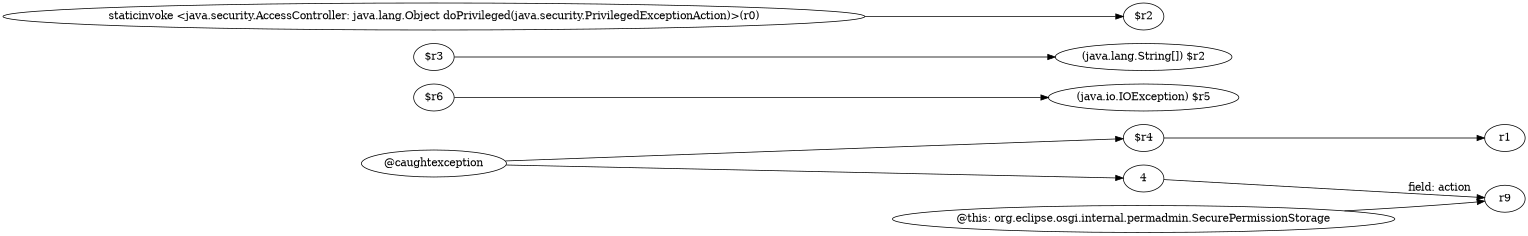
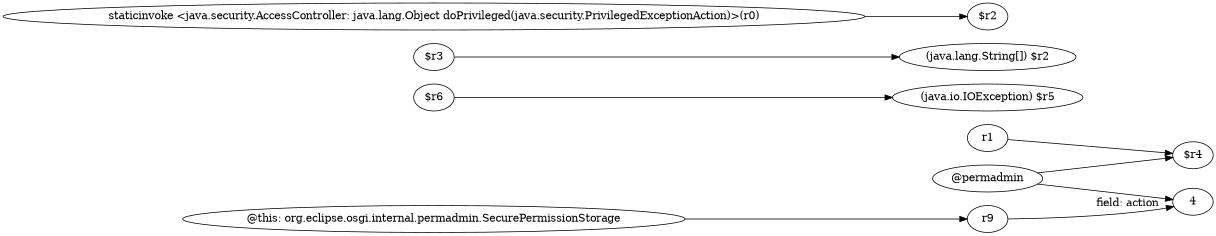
  digraph {
    rankdir=LR
-   n1 [label="@caughtexception"]
+   n1 [label="@permadmin"]
    n2 [label="$r4"]
    n3 [label=4]
    n4 [label=r1]
    n5 [label="(java.io.IOException) $r5"]
    n6 [label="$r6"]
    n7 [label="@this: org.eclipse.osgi.internal.permadmin.SecurePermissionStorage"]
    n8 [label=r9]
    n9 [label="(java.lang.String[]) $r2"]
    n10 [label="$r3"]
    n11 [label="staticinvoke <java.security.AccessController: java.lang.Object doPrivileged(java.security.PrivilegedExceptionAction)>(r0)"]
    n12 [label="$r2"]
    n1 -> n2
    n1 -> n3
-   n2 -> n4
+   n4 -> n2
    n6 -> n5
    n7 -> n8
-   n3 -> n8 [label="field: action"]
+   n8 -> n3 [label="field: action"]
    n10 -> n9
    n11 -> n12
  }
